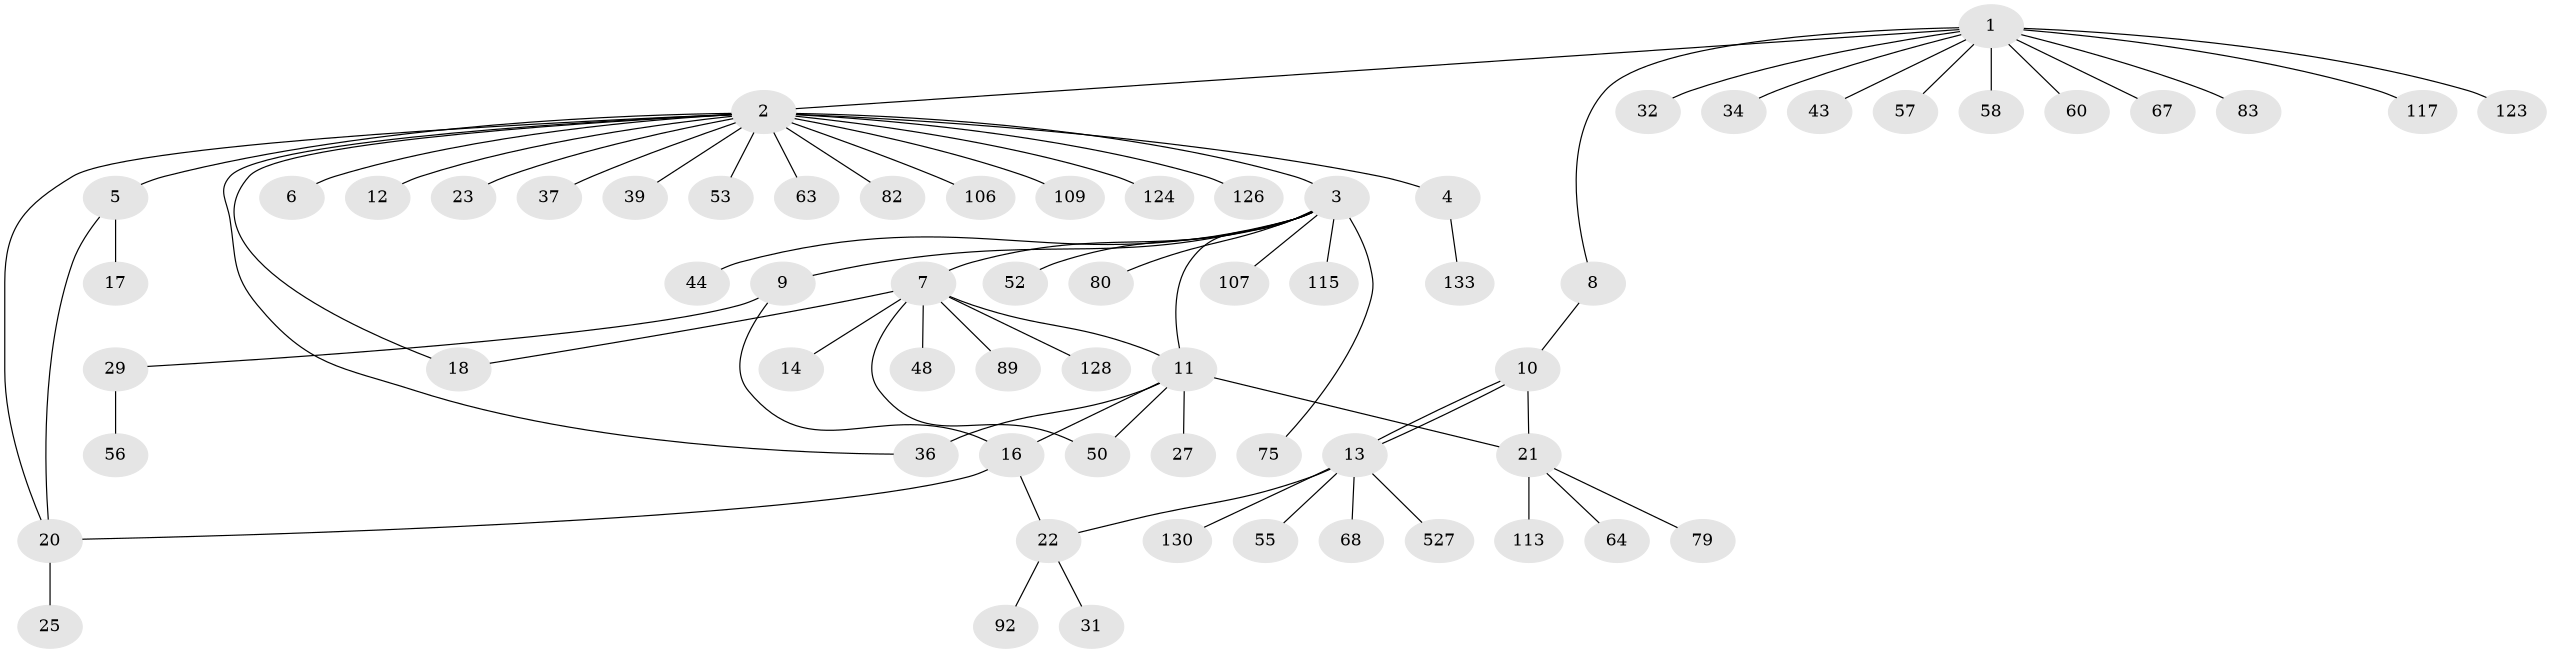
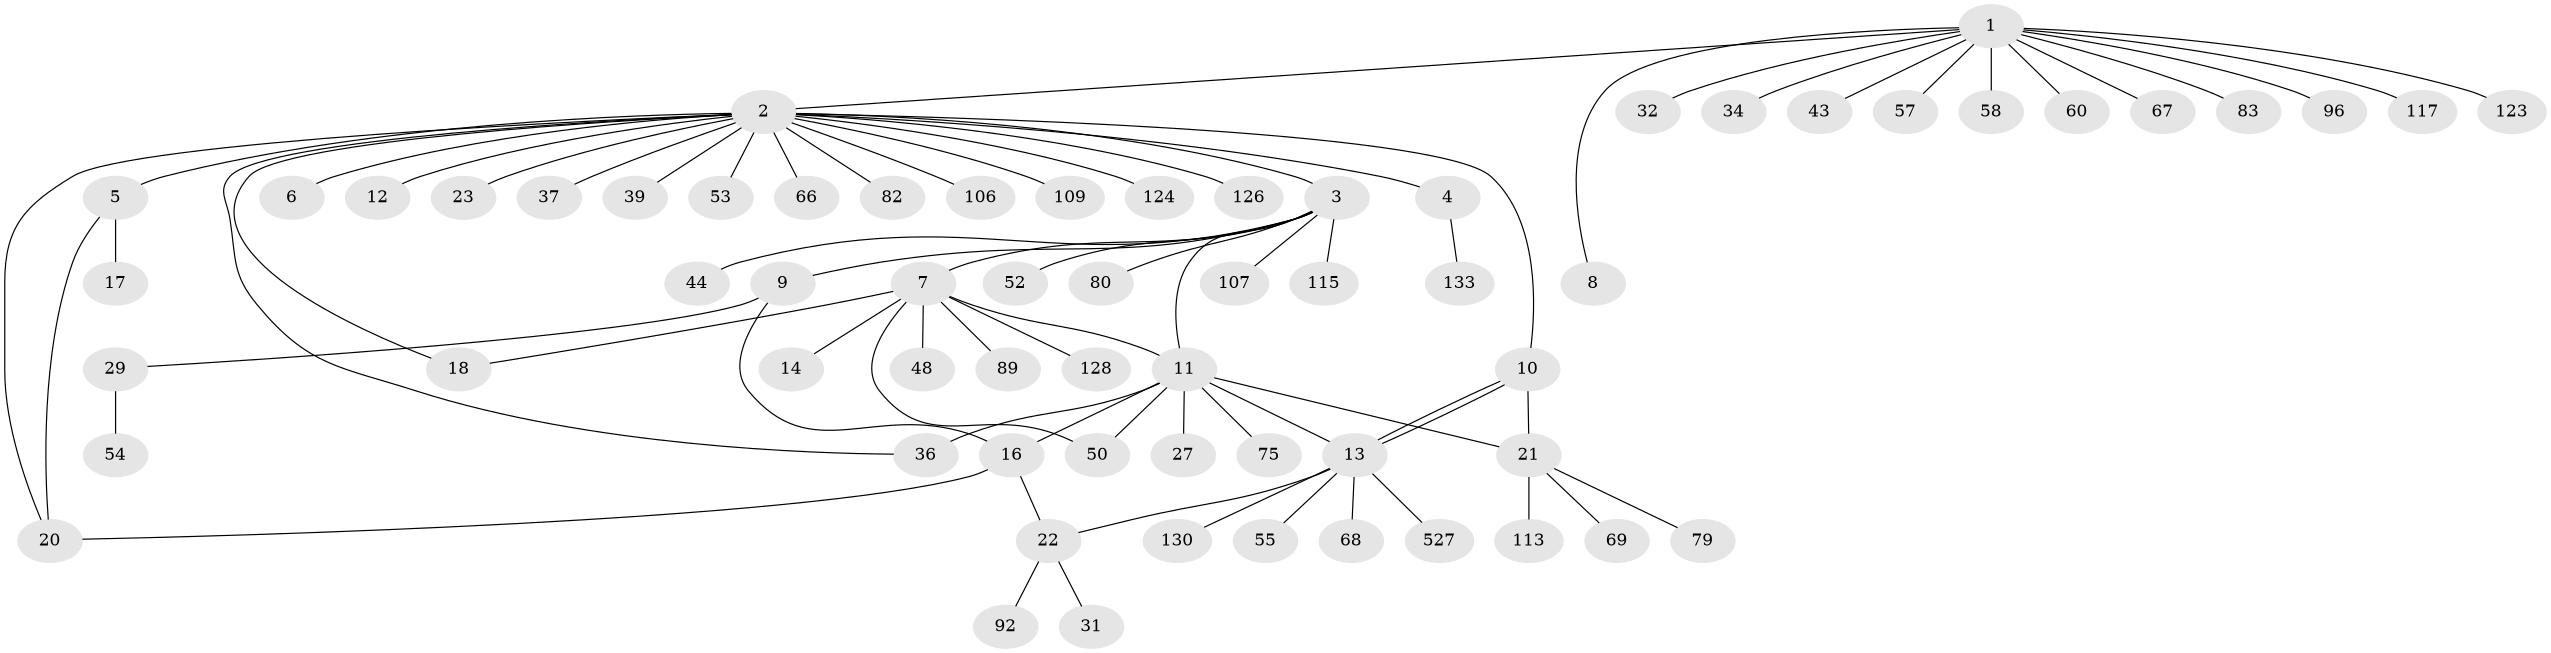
  graph {
    node [color=gray90 style=filled]
    1
    2
    8 [super="+15"]
    32
    34
    43
    57 [super="+91"]
    58 [super="+93"]
    60
    67 [super="+97"]
    83
+   96
    117
    123
    3
    4
    5
    6
    10 [super="+62"]
    12
    18 [super="+33+46"]
    20 [super="+88+118+103+51+61"]
    23
    36 [super="+101+49+41"]
    37 [super="+59"]
    39 [super="+69"]
    53 [super="+95"]
-   66 [label=63]
+   66
    82
    106
    109
    124
    126
    9 [super="+76+98+110"]
    7 [super="+24"]
    11 [super="+19+72+77+86+131+70+94+85+78+40+28+45+54"]
    44
    52 [super="+121"]
    75
    80
    107
    115
    133
    17
    16 [super="+26+47+74+90"]
    29 [super="+122"]
    13
    21 [super="+35"]
-   25
    14
    48
    50 [super="+63"]
    89
    128
    27
    22
-   56
+   56 [label=54]
    55
    68
    n60 [label=527]
    130
-   64 [super="+116"]
+   64 [super="+116" label=69]
    79
    113
    31 [super="+99+104+38"]
    92
    1 -- 2
    1 -- 8
    1 -- 32
    1 -- 34
    1 -- 43
    1 -- 57
    1 -- 58
    1 -- 60
    1 -- 67
    1 -- 83
+   1 -- 96
    1 -- 117
    1 -- 123
    2 -- 3
    2 -- 4
    2 -- 5
    2 -- 6
-   8 -- 10
+   2 -- 10
    2 -- 12
    2 -- 18
    2 -- 20
    2 -- 23
    2 -- 36
    2 -- 37
    2 -- 39
    2 -- 53
    2 -- 66
    2 -- 82
    2 -- 106
    2 -- 109
    2 -- 124
    2 -- 126
    3 -- 9
    3 -- 7
    3 -- 11
    3 -- 44
    3 -- 52
-   3 -- 75
+   11 -- 75
    3 -- 80
    3 -- 107
    3 -- 115
    4 -- 133
    5 -- 20
    5 -- 17
    10 -- 13
    10 -- 13
    10 -- 21
-   20 -- 25
    9 -- 16
    9 -- 29
    7 -- 18
    7 -- 11
    7 -- 14
    7 -- 48
    7 -- 50
    7 -- 89
    7 -- 128
    11 -- 36 [weight=2]
    11 -- 16
+   11 -- 13
    11 -- 21
    11 -- 50
    11 -- 27
    16 -- 20
    16 -- 22
    29 -- 56
    13 -- 22
    13 -- 55
    13 -- 68
    13 -- n60
    13 -- 130
    21 -- 64
    21 -- 79
    21 -- 113
    22 -- 31
    22 -- 92
  }
